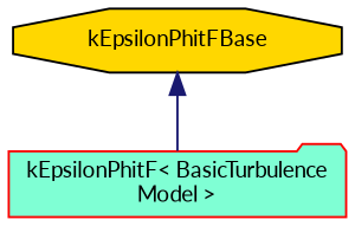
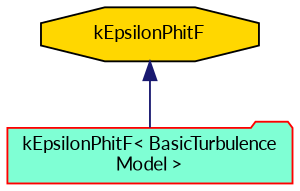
  digraph {
    fontname=Lato
    node [fontname=Lato fontsize=10 style=filled]
-   n1 [color=black fillcolor=gold fontcolor=black height=0.2 label=kEpsilonPhitFBase shape=octagon width=0.4]
+   n1 [color=black fillcolor=gold fontcolor=black height=0.2 label=kEpsilonPhitF shape=octagon width=0.4]
    n2 [color=red height=0.2 label="kEpsilonPhitF\< BasicTurbulence\lModel \>" shape=folder width=0.4 fillcolor=aquamarine]
    n1 -> n2 [color=midnightblue dir=back fontname=Lato fontsize=10 labelfontname=Helvetica labelfontsize=10 style=solid]
  }
